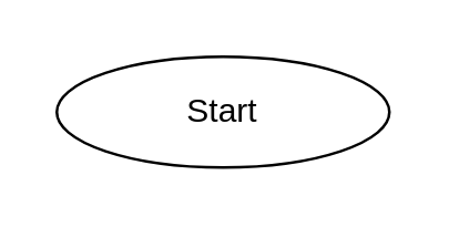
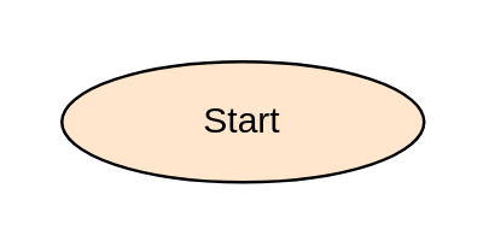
  <mxCell id="0" />
  <mxCell id="1" parent="0" />
- <mxCell id="2" value="Start" style="ellipse;whiteSpace=wrap;html=1;" vertex="1" parent="1"><mxGeometry x="20" y="20" width="120" height="40" as="geometry" /></mxCell>
+ <mxCell id="2" value="Start" style="ellipse;whiteSpace=wrap;html=1;fillColor=#ffe6cc;" vertex="1" parent="1"><mxGeometry x="20" y="20" width="120" height="40" as="geometry" /></mxCell>
